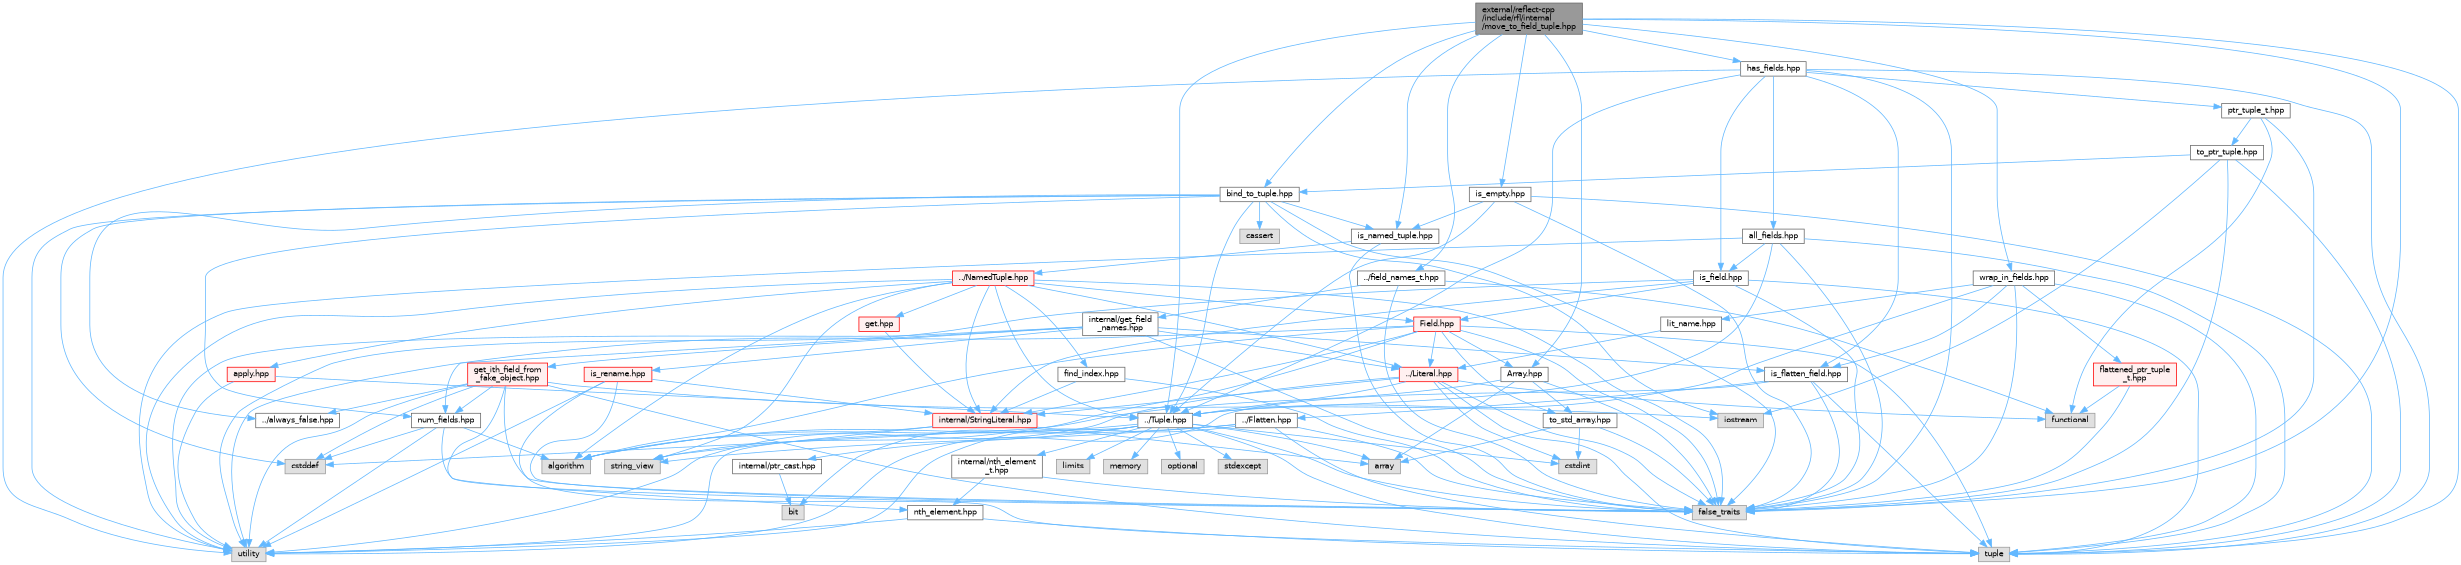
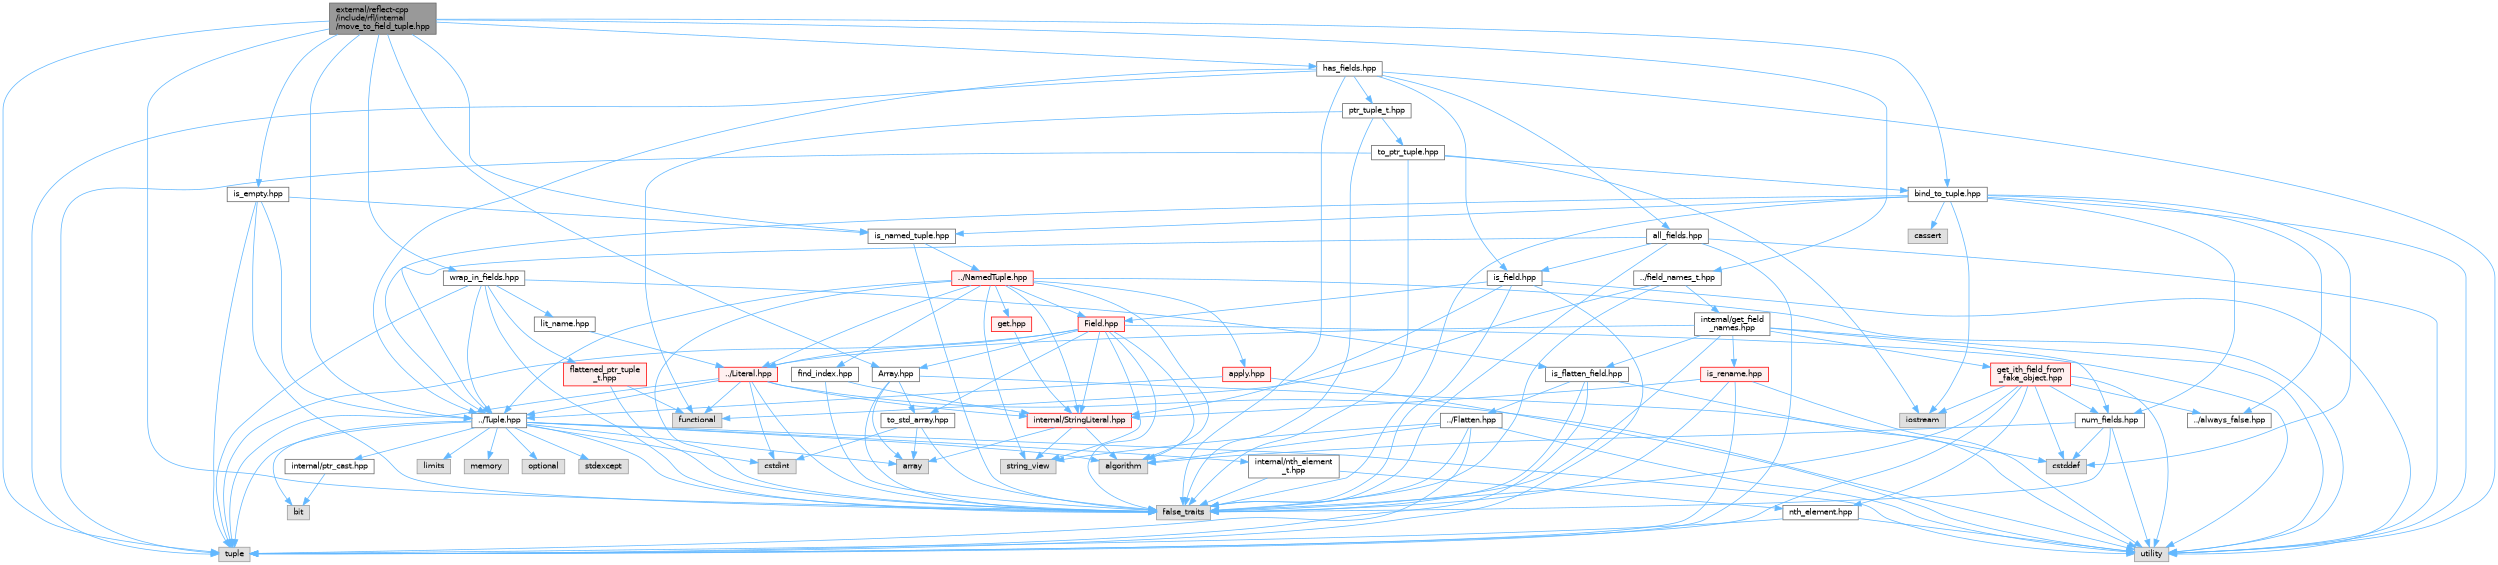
  digraph {
    node [color=grey40 fillcolor=white fontname=Helvetica fontsize=10 shape=box style=filled]
    edge [color=steelblue1 fontname=Helvetica fontsize=10 labelfontname=Helvetica labelfontsize=10 style=solid]
    n1 [color=gray40 fillcolor=grey60 fontcolor=black height=0.2 label="external/reflect-cpp\l/include/rfl/internal\l/move_to_field_tuple.hpp" width=0.4]
    n2 [color=grey60 fillcolor="#E0E0E0" height=0.2 label=tuple width=0.4]
    n3 [color=grey60 fillcolor="#E0E0E0" height=0.2 label=false_traits width=0.4]
    n4 [height=0.2 label="../Tuple.hpp" width=0.4]
    n5 [height=0.2 label="../field_names_t.hpp" width=0.4]
    n6 [height=0.2 label="Array.hpp" width=0.4]
    n7 [height=0.2 label="bind_to_tuple.hpp" width=0.4]
    n8 [height=0.2 label="is_named_tuple.hpp" width=0.4]
    n9 [height=0.2 label="has_fields.hpp" width=0.4]
    n10 [height=0.2 label="is_empty.hpp" width=0.4]
    n11 [height=0.2 label="wrap_in_fields.hpp" width=0.4]
    n12 [color=grey60 fillcolor="#E0E0E0" height=0.2 label=algorithm width=0.4]
    n13 [color=grey60 fillcolor="#E0E0E0" height=0.2 label=array width=0.4]
    n14 [color=grey60 fillcolor="#E0E0E0" height=0.2 label=bit width=0.4]
    n15 [color=grey60 fillcolor="#E0E0E0" height=0.2 label=cstdint width=0.4]
    n16 [color=grey60 fillcolor="#E0E0E0" height=0.2 label=limits width=0.4]
    n17 [color=grey60 fillcolor="#E0E0E0" height=0.2 label=memory width=0.4]
    n18 [color=grey60 fillcolor="#E0E0E0" height=0.2 label=optional width=0.4]
    n19 [color=grey60 fillcolor="#E0E0E0" height=0.2 label=stdexcept width=0.4]
    n20 [color=grey60 fillcolor="#E0E0E0" height=0.2 label=utility width=0.4]
    n21 [height=0.2 label="internal/nth_element\l_t.hpp" width=0.4]
    n22 [height=0.2 label="internal/ptr_cast.hpp" width=0.4]
    n23 [color=grey60 fillcolor="#E0E0E0" height=0.2 label=functional width=0.4]
    n24 [height=0.2 label="internal/get_field\l_names.hpp" width=0.4]
    n25 [color=grey60 fillcolor="#E0E0E0" height=0.2 label=cstddef width=0.4]
    n26 [height=0.2 label="to_std_array.hpp" width=0.4]
    n27 [height=0.2 label="num_fields.hpp" width=0.4]
    n28 [color=grey60 fillcolor="#E0E0E0" height=0.2 label=iostream width=0.4]
    n29 [height=0.2 label="../always_false.hpp" width=0.4]
    n30 [color=grey60 fillcolor="#E0E0E0" height=0.2 label=cassert width=0.4]
    n31 [color=red fillcolor="#FFF0F0" height=0.2 label="../NamedTuple.hpp" width=0.4]
    n32 [height=0.2 label="is_flatten_field.hpp" width=0.4]
    n33 [height=0.2 label="all_fields.hpp" width=0.4]
    n34 [height=0.2 label="is_field.hpp" width=0.4]
    n35 [height=0.2 label="ptr_tuple_t.hpp" width=0.4]
    n36 [color=red fillcolor="#FFF0F0" height=0.2 label="flattened_ptr_tuple\l_t.hpp" width=0.4]
    n37 [height=0.2 label="lit_name.hpp" width=0.4]
    n38 [height=0.2 label="nth_element.hpp" width=0.4]
    n39 [color=red fillcolor="#FFF0F0" height=0.2 label="../Literal.hpp" width=0.4]
    n40 [color=red fillcolor="#FFF0F0" height=0.2 label="get_ith_field_from\l_fake_object.hpp" width=0.4]
    n41 [color=red fillcolor="#FFF0F0" height=0.2 label="is_rename.hpp" width=0.4]
    n42 [color=red fillcolor="#FFF0F0" height=0.2 label="internal/StringLiteral.hpp" width=0.4]
    n43 [height=0.2 label="../Flatten.hpp" width=0.4]
    n44 [color=grey60 fillcolor="#E0E0E0" height=0.2 label=string_view width=0.4]
    n45 [color=red fillcolor="#FFF0F0" height=0.2 label="Field.hpp" width=0.4]
    n46 [color=red fillcolor="#FFF0F0" height=0.2 label="apply.hpp" width=0.4]
    n47 [color=red fillcolor="#FFF0F0" height=0.2 label="get.hpp" width=0.4]
    n48 [height=0.2 label="find_index.hpp" width=0.4]
    n49 [height=0.2 label="to_ptr_tuple.hpp" width=0.4]
    n1 -> n2
    n1 -> n3
    n1 -> n4
    n1 -> n5
    n1 -> n6
    n1 -> n7
    n1 -> n8
    n1 -> n9
    n1 -> n10
    n1 -> n11
    n4 -> n2
    n4 -> n3
    n4 -> n12
    n4 -> n13
    n4 -> n14
    n4 -> n15
    n4 -> n16
    n4 -> n17
    n4 -> n18
    n4 -> n19
    n4 -> n20
    n4 -> n21
    n4 -> n22
    n5 -> n3
    n5 -> n23
    n5 -> n24
    n6 -> n3
    n6 -> n13
    n6 -> n25
    n6 -> n26
    n7 -> n3
    n7 -> n4
    n7 -> n8
    n7 -> n20
    n7 -> n25
    n7 -> n27
    n7 -> n28
    n7 -> n29
    n7 -> n30
    n8 -> n3
    n8 -> n31
    n9 -> n2
    n9 -> n3
    n9 -> n4
    n9 -> n20
-   n9 -> n32
    n9 -> n33
    n9 -> n34
    n9 -> n35
    n10 -> n2
    n10 -> n3
    n10 -> n4
    n10 -> n8
    n11 -> n2
    n11 -> n3
    n11 -> n4
    n11 -> n32
    n11 -> n36
    n11 -> n37
    n21 -> n3
    n21 -> n38
    n22 -> n14
    n24 -> n3
    n24 -> n20
    n24 -> n27
    n24 -> n32
    n24 -> n39
    n24 -> n40
    n24 -> n41
    n26 -> n3
    n26 -> n13
    n26 -> n15
    n27 -> n3
    n27 -> n12
    n27 -> n20
    n27 -> n25
    n31 -> n3
    n31 -> n4
    n31 -> n12
    n31 -> n20
    n31 -> n39
    n31 -> n42
    n31 -> n44
    n31 -> n45
    n31 -> n46
    n31 -> n47
    n31 -> n48
    n32 -> n2
    n32 -> n3
    n32 -> n20
    n32 -> n43
    n33 -> n2
    n33 -> n3
    n33 -> n4
    n33 -> n20
    n33 -> n34
    n34 -> n2
    n34 -> n3
    n34 -> n20
    n34 -> n42
    n34 -> n45
    n35 -> n3
    n35 -> n23
    n35 -> n49
    n36 -> n3
    n36 -> n23
    n37 -> n39
    n38 -> n2
    n38 -> n20
    n39 -> n2
    n39 -> n3
    n39 -> n4
    n39 -> n15
    n39 -> n20
    n39 -> n23
    n39 -> n42
    n40 -> n2
    n40 -> n3
    n40 -> n20
    n40 -> n25
    n40 -> n27
    n40 -> n28
    n40 -> n29
    n40 -> n38
    n41 -> n2
    n41 -> n3
    n41 -> n20
    n41 -> n42
    n42 -> n12
    n42 -> n13
    n42 -> n44
    n43 -> n2
    n43 -> n3
    n43 -> n12
    n43 -> n20
    n43 -> n44
    n45 -> n2
    n45 -> n3
    n45 -> n6
    n45 -> n12
    n45 -> n20
    n45 -> n26
    n45 -> n39
    n45 -> n42
    n45 -> n44
    n46 -> n4
    n46 -> n20
    n47 -> n42
    n48 -> n3
    n48 -> n42
    n49 -> n2
    n49 -> n3
    n49 -> n7
    n49 -> n28
  }
